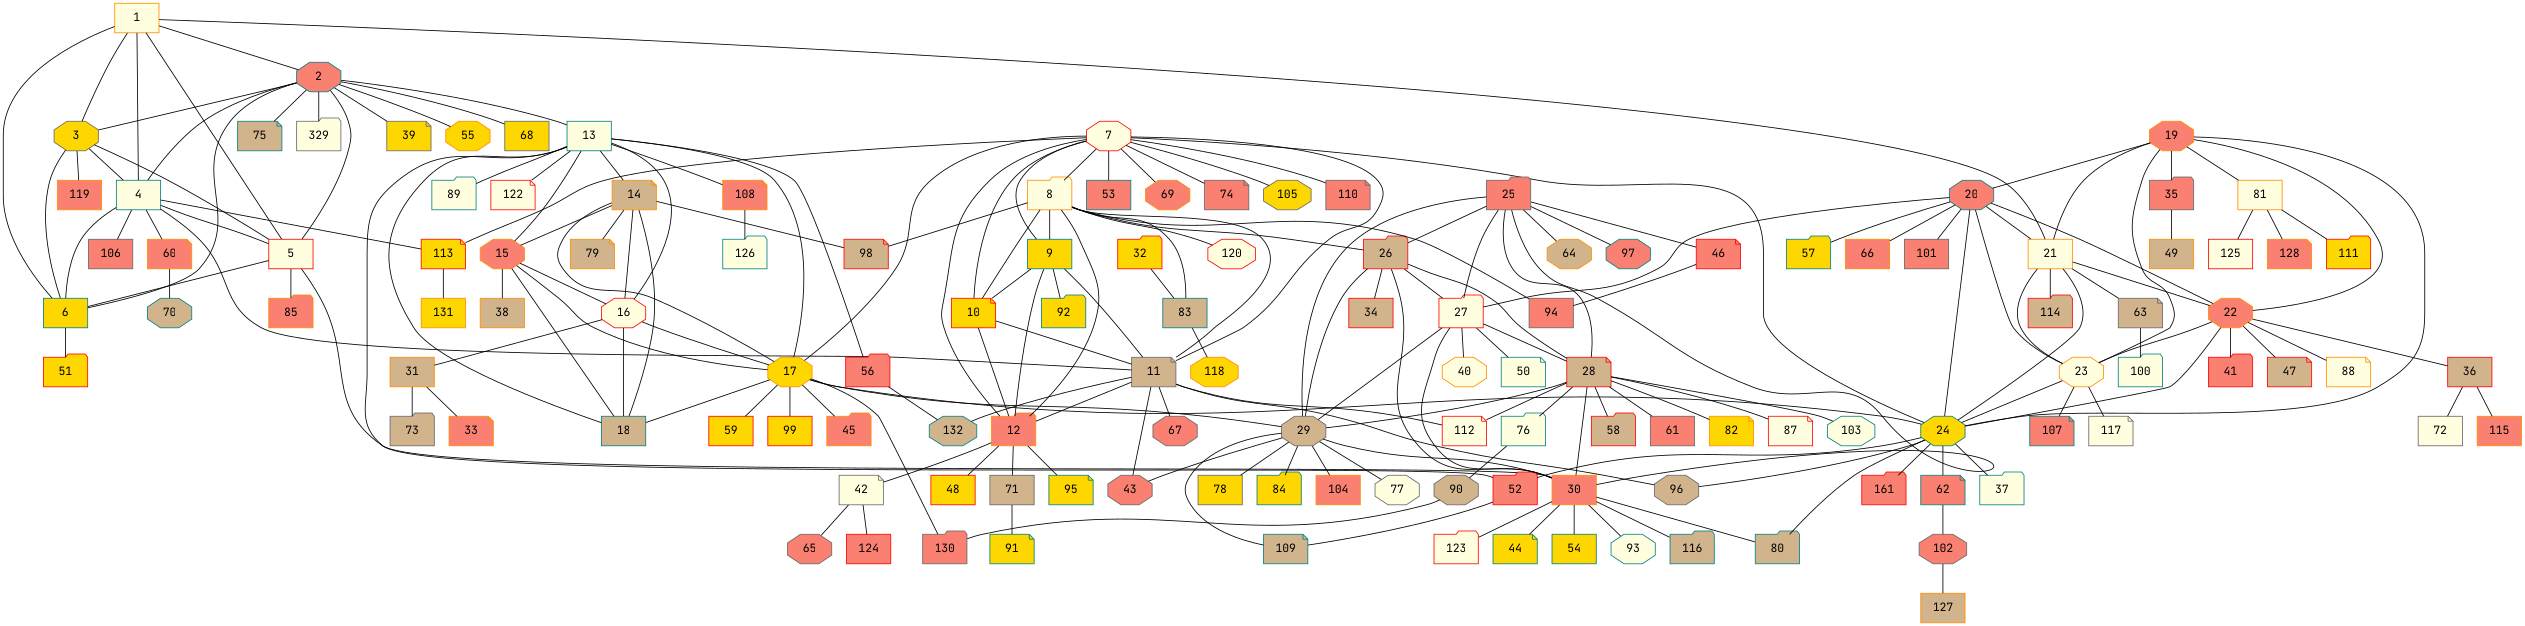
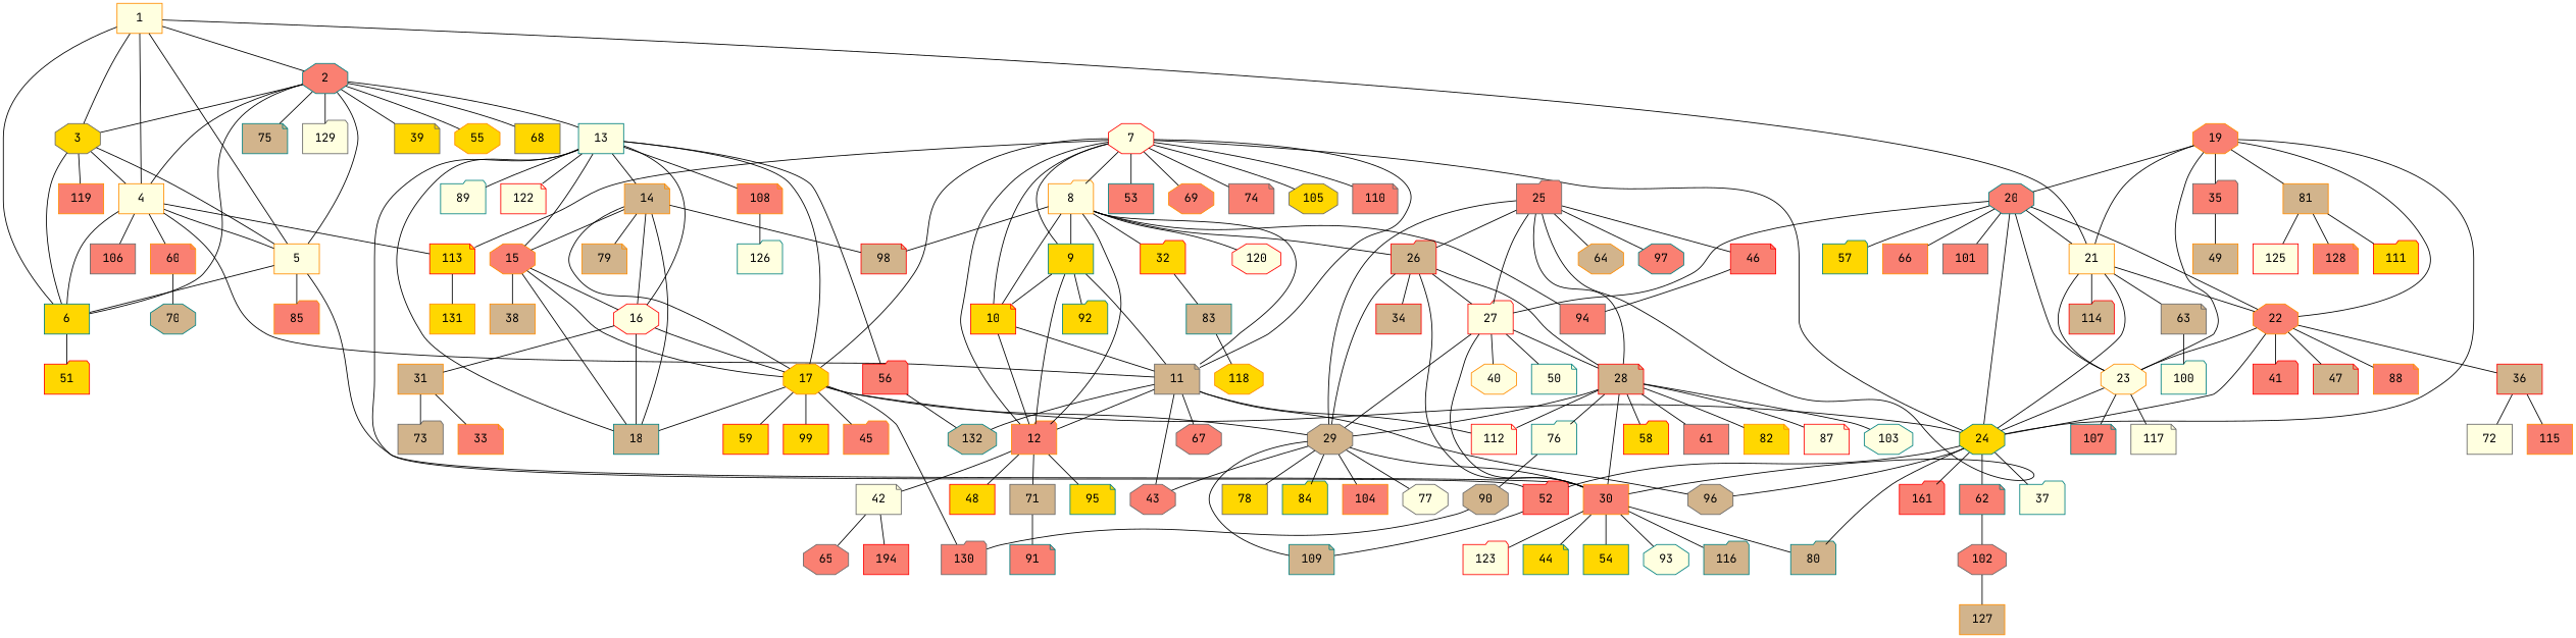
  graph {
    fontname="JetBrains Mono"
    node [color=darkorange fillcolor=salmon fontname="JetBrains Mono" shape=box style=filled]
    edge [fontname="JetBrains Mono"]
    1 [fillcolor=lightyellow]
    2 [color=teal shape=octagon]
    3 [color=gray40 fillcolor=gold shape=octagon]
-   4 [color=teal fillcolor=lightyellow]
-   5 [color=red fillcolor=lightyellow]
+   4 [fillcolor=lightyellow]
+   5 [fillcolor=lightyellow]
    6 [color=teal fillcolor=gold]
    21 [fillcolor=lightyellow]
    13 [color=teal fillcolor=lightyellow]
    39 [color=gray40 fillcolor=gold shape=note]
    55 [fillcolor=gold shape=octagon]
    68 [color=gray40 fillcolor=gold]
    75 [color=teal fillcolor=tan shape=note]
-   129 [color=gray40 fillcolor=lightyellow shape=folder label=329]
+   129 [color=gray40 fillcolor=lightyellow shape=folder]
    119
    11 [color=gray40 fillcolor=tan shape=note]
    60 [shape=note]
    106 [color=gray40]
    113 [color=red fillcolor=gold shape=note]
    30
    85 [shape=folder]
    51 [color=red fillcolor=gold shape=folder]
    24 [color=teal fillcolor=gold shape=octagon]
    22 [shape=octagon]
    23 [fillcolor=lightyellow shape=octagon]
    63 [color=gray40 fillcolor=tan shape=note]
    114 [color=red fillcolor=tan shape=folder]
    17 [fillcolor=gold shape=octagon]
    14 [fillcolor=tan shape=note]
    15 [shape=octagon]
    16 [color=red fillcolor=lightyellow shape=octagon]
    18 [color=teal fillcolor=tan]
    52 [color=red shape=folder]
    56 [color=red shape=folder]
    89 [color=teal fillcolor=lightyellow shape=folder]
    108 [shape=note]
    122 [color=red fillcolor=lightyellow shape=note]
    12 [shape=folder]
    43 [color=gray40 shape=octagon]
    67 [color=gray40 shape=octagon]
    96 [color=gray40 fillcolor=tan shape=octagon]
    112 [color=red fillcolor=lightyellow shape=note]
    132 [color=teal fillcolor=tan shape=octagon]
    70 [color=teal fillcolor=tan shape=octagon]
    131 [fillcolor=gold]
    80 [color=teal fillcolor=tan shape=folder]
    44 [color=teal fillcolor=gold shape=note]
    54 [color=teal fillcolor=gold]
    93 [color=teal fillcolor=lightyellow shape=octagon]
    116 [color=teal fillcolor=tan shape=folder]
    123 [color=red fillcolor=lightyellow shape=folder]
    7 [color=red fillcolor=lightyellow shape=octagon]
    8 [fillcolor=lightyellow shape=folder]
    9 [color=teal fillcolor=gold]
    10 [color=red fillcolor=gold shape=note]
    53 [color=teal]
    69 [shape=octagon]
    74 [color=gray40 shape=note]
    105 [color=gray40 fillcolor=gold shape=octagon]
    110 [color=gray40 shape=note]
    26 [color=red fillcolor=tan shape=folder]
    32 [color=red fillcolor=gold shape=folder]
    94 [color=gray40]
    98 [color=red fillcolor=tan shape=note]
    120 [color=red fillcolor=lightyellow shape=octagon]
    92 [color=teal fillcolor=gold shape=folder]
    42 [color=gray40 fillcolor=lightyellow shape=note]
    48 [color=red fillcolor=gold]
    71 [color=gray40 fillcolor=tan]
    95 [color=teal fillcolor=gold shape=note]
    29 [color=gray40 fillcolor=tan shape=octagon]
    45 [shape=folder]
    59 [color=red fillcolor=gold]
    99 [color=red fillcolor=gold]
    130 [color=gray40 shape=folder]
    37 [color=teal fillcolor=lightyellow shape=folder]
    62 [color=teal shape=note]
    n77 [color=red label=161 shape=folder]
    27 [color=red fillcolor=lightyellow shape=folder]
    28 [color=red fillcolor=tan shape=note]
    34 [color=red fillcolor=tan]
    83 [color=teal fillcolor=tan]
    65 [color=gray40 shape=octagon]
-   124 [color=red]
-   91 [color=teal fillcolor=gold shape=note]
+   124 [color=red label=194]
+   91 [color=teal shape=note]
    79 [fillcolor=tan shape=note]
    38 [fillcolor=tan]
    31 [fillcolor=tan]
    109 [color=teal fillcolor=tan shape=note]
    126 [color=teal fillcolor=lightyellow shape=folder]
    33 [shape=note]
    73 [color=gray40 fillcolor=tan shape=folder]
    77 [color=gray40 fillcolor=lightyellow shape=octagon]
    78 [color=gray40 fillcolor=gold]
    84 [color=teal fillcolor=gold shape=folder]
    104
    19 [shape=octagon]
    20 [color=teal shape=octagon]
    35 [color=gray40 shape=folder]
-   81 [fillcolor=lightyellow]
+   81 [fillcolor=tan]
    57 [color=teal fillcolor=gold shape=folder]
    66
    101 [color=gray40]
    36 [color=red fillcolor=tan]
    41 [color=red shape=folder]
    47 [color=red fillcolor=tan shape=note]
-   88 [fillcolor=lightyellow shape=note]
+   88 [shape=note]
    107 [color=teal shape=note]
    117 [color=gray40 fillcolor=lightyellow shape=note]
    49 [fillcolor=tan]
    111 [color=red fillcolor=gold shape=folder]
    125 [color=red fillcolor=lightyellow]
    128 [shape=note]
    40 [fillcolor=lightyellow shape=octagon]
    50 [color=teal fillcolor=lightyellow shape=note]
    100 [color=teal fillcolor=lightyellow shape=folder]
    72 [color=gray40 fillcolor=lightyellow]
    115
    102 [color=gray40 shape=octagon]
    25 [color=gray40 shape=folder]
    46 [color=red shape=note]
    64 [fillcolor=tan shape=octagon]
    97 [color=teal shape=octagon]
-   58 [color=red fillcolor=tan shape=folder]
+   58 [color=red fillcolor=gold shape=folder]
    61 [color=gray40]
    76 [color=teal fillcolor=lightyellow shape=folder]
    82 [fillcolor=gold shape=note]
    87 [color=red fillcolor=lightyellow shape=note]
    103 [color=teal fillcolor=lightyellow shape=octagon]
    90 [color=gray40 fillcolor=tan shape=octagon]
    118 [fillcolor=gold shape=octagon]
    127 [fillcolor=tan]
    1 -- 2
    1 -- 3
    1 -- 4
    1 -- 5
    1 -- 6
    1 -- 21
    2 -- 3
    2 -- 4
    2 -- 5
    2 -- 6
    2 -- 13
    2 -- 39
    2 -- 55
    2 -- 68
    2 -- 75
    2 -- 129
    3 -- 4
    3 -- 5
    3 -- 6
    3 -- 119
    4 -- 5
    4 -- 6
    4 -- 11
    4 -- 60
    4 -- 106
    4 -- 113
    5 -- 6
    5 -- 30
    5 -- 85
    6 -- 51
    21 -- 24
    21 -- 22
    21 -- 23
    21 -- 63
    21 -- 114
    13 -- 17
    13 -- 14
    13 -- 15
    13 -- 16
    13 -- 18
    13 -- 52
    13 -- 56
    13 -- 89
    13 -- 108
    13 -- 122
    11 -- 12
    11 -- 43
    11 -- 67
    11 -- 96
    11 -- 112
    11 -- 132
    60 -- 70
    113 -- 131
    30 -- 80
    30 -- 44
    30 -- 54
    30 -- 93
    30 -- 116
    30 -- 123
    24 -- 52
    24 -- 96
    24 -- 80
    24 -- 37
    24 -- 62
    24 -- n77
    22 -- 24
    22 -- 23
    22 -- 36
    22 -- 41
    22 -- 47
    22 -- 88
    23 -- 24
    23 -- 107
    23 -- 117
    63 -- 100
    17 -- 24
    17 -- 18
    17 -- 29
    17 -- 45
    17 -- 59
    17 -- 99
    17 -- 130
    14 -- 17
    14 -- 15
    14 -- 16
    14 -- 18
    14 -- 98
    14 -- 79
    15 -- 17
    15 -- 16
    15 -- 18
    15 -- 38
    16 -- 17
    16 -- 18
    16 -- 31
    52 -- 109
    56 -- 132
    108 -- 126
    12 -- 42
    12 -- 48
    12 -- 71
    12 -- 95
    7 -- 11
    7 -- 113
    7 -- 24
    7 -- 17
    7 -- 12
    7 -- 8
    7 -- 9
    7 -- 10
    7 -- 53
    7 -- 69
    7 -- 74
    7 -- 105
    7 -- 110
    8 -- 11
    8 -- 12
    8 -- 9
    8 -- 10
    8 -- 26
-   8 -- 83
+   8 -- 32
    8 -- 94
    8 -- 98
    8 -- 120
    9 -- 11
    9 -- 12
    9 -- 10
    9 -- 92
    10 -- 11
    10 -- 12
    26 -- 30
    26 -- 29
    26 -- 27
    26 -- 28
    26 -- 34
    32 -- 83
    42 -- 65
    42 -- 124
    71 -- 91
    29 -- 30
    29 -- 43
    29 -- 109
    29 -- 77
    29 -- 78
    29 -- 84
    29 -- 104
    62 -- 102
    27 -- 30
    27 -- 29
    27 -- 28
    27 -- 40
    27 -- 50
    28 -- 30
    28 -- 112
    28 -- 29
    28 -- 58
    28 -- 61
    28 -- 76
    28 -- 82
    28 -- 87
    28 -- 103
    83 -- 118
    31 -- 33
    31 -- 73
    19 -- 21
    19 -- 24
    19 -- 22
    19 -- 23
    19 -- 20
    19 -- 35
    19 -- 81
    20 -- 21
    20 -- 24
    20 -- 22
    20 -- 23
    20 -- 27
    20 -- 57
    20 -- 66
    20 -- 101
    35 -- 49
    81 -- 111
    81 -- 125
    81 -- 128
    36 -- 72
    36 -- 115
    102 -- 127
    25 -- 30
    25 -- 26
    25 -- 29
    25 -- 27
    25 -- 28
    25 -- 46
    25 -- 64
    25 -- 97
    46 -- 94
    76 -- 90
    90 -- 130
  }
